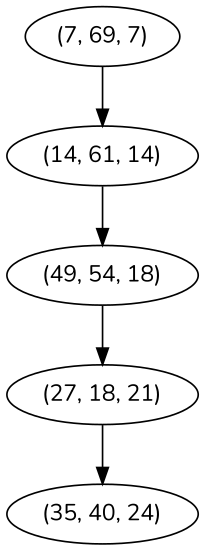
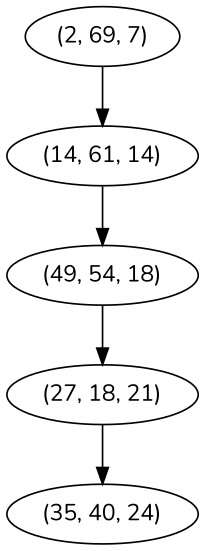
  digraph {
    fontname=Nunito
    node [fontname=Nunito]
    edge [fontname=Nunito]
-   "(7, 69, 7)"
+   "(7, 69, 7)" [label="(2, 69, 7)"]
    "(14, 61, 14)"
    n3 [label="(49, 54, 18)"]
    n4 [label="(27, 18, 21)"]
    "(35, 40, 24)"
    "(7, 69, 7)" -> "(14, 61, 14)"
    "(14, 61, 14)" -> n3
    n3 -> n4
    n4 -> "(35, 40, 24)"
  }
